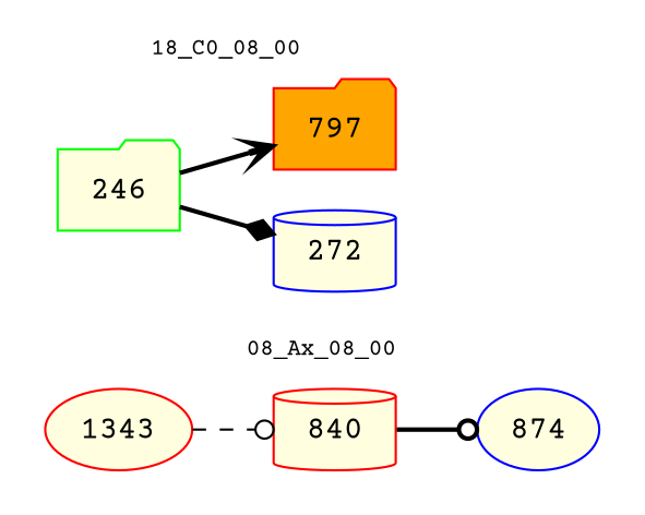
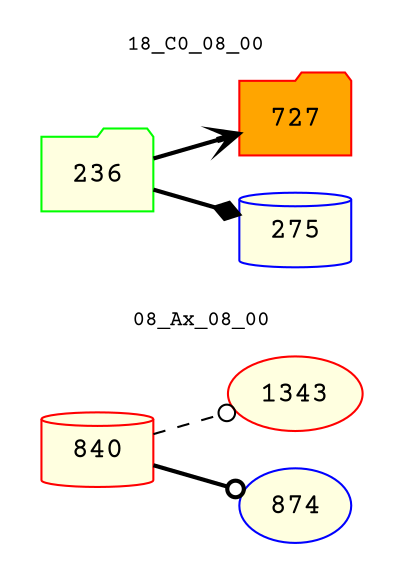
  digraph {
    fontname="Courier Prime"
    rankdir=LR
    node [color=red fillcolor=lightyellow fontname="Courier Prime" shape=cylinder style=filled]
    edge [arrowhead=odot color=black fontname="Courier Prime" style=bold]
    n1 [label=840]
    n2 [color=blue label=874 shape=ellipse]
    n3 [label=1343 shape=ellipse]
-   n4 [color=green label=246 shape=folder]
-   n5 [color=blue label=272]
-   n6 [fillcolor=orange label=797 shape=folder]
+   n4 [color=green label=236 shape=folder]
+   n5 [color=blue label=275]
+   n6 [fillcolor=orange label=727 shape=folder]
    subgraph cluster_1 {
      color=white
      fontsize=10
      label="08_Ax_08_00"
      n1
      n2
      n3
    }
    subgraph cluster_2 {
      color=white
      fontsize=10
      label="18_C0_08_00"
      n4
      n5
      n6
    }
    n1 -> n2
-   n3 -> n1 [style=dashed]
+   n1 -> n3 [style=dashed]
    n4 -> n5 [arrowhead=diamond]
    n4 -> n6 [arrowhead=vee]
  }
